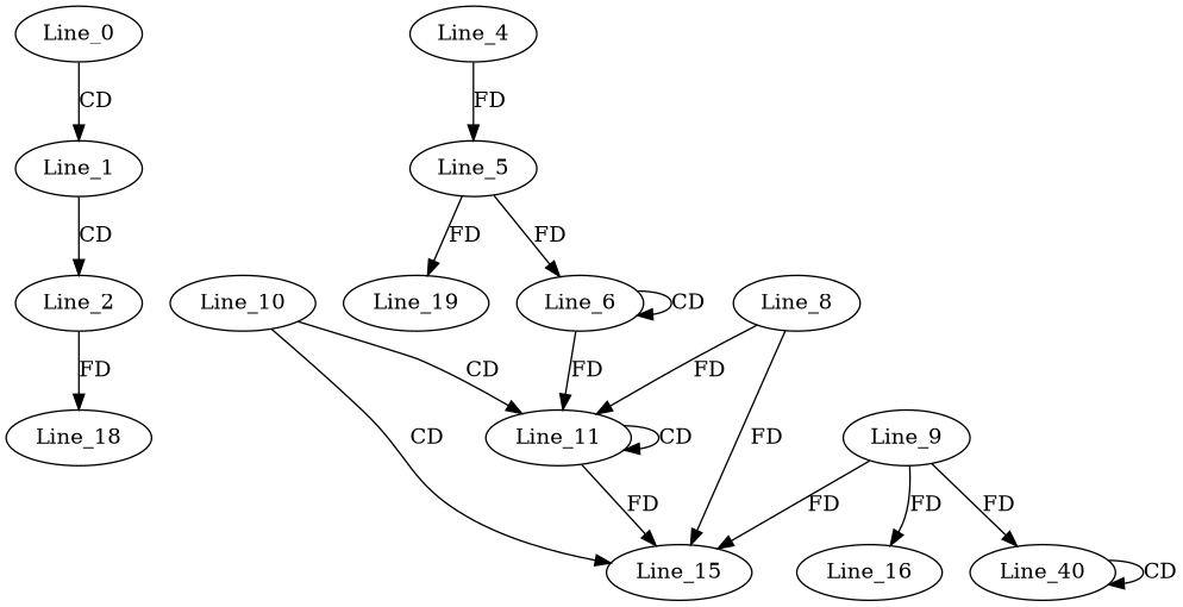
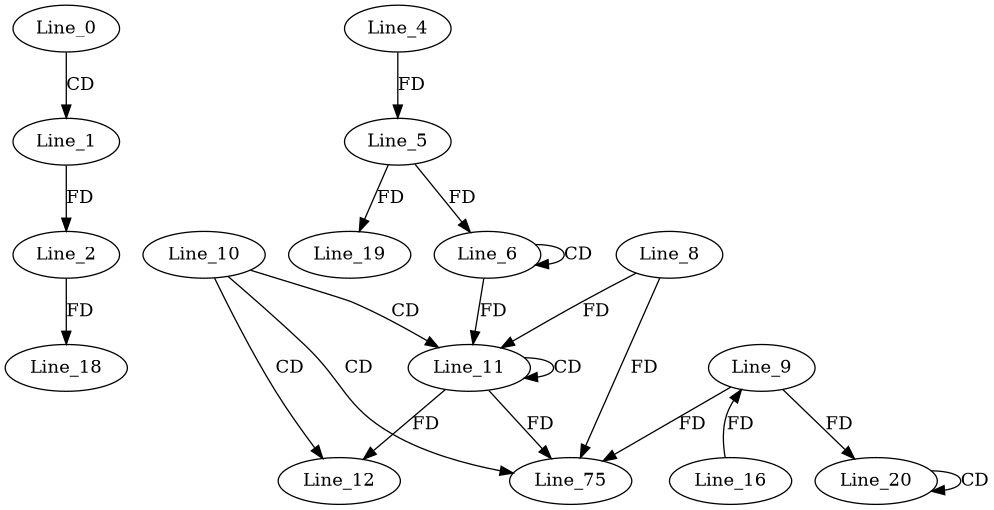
  digraph {
    Line_0
    Line_1
    Line_2
    Line_18
    Line_4
    Line_5
    Line_6
    Line_19
    Line_11
-   Line_15
+   Line_12
+   Line_15 [label=Line_75]
    Line_10
    Line_8
    Line_9
    n15 [label=Line_16]
-   Line_20 [label=Line_40]
+   Line_20
    Line_0 -> Line_1 [label=CD]
-   Line_1 -> Line_2 [label=CD]
+   Line_1 -> Line_2 [label=FD]
    Line_2 -> Line_18 [label=FD]
    Line_4 -> Line_5 [label=FD]
    Line_5 -> Line_6 [label=FD]
    Line_5 -> Line_19 [label=FD]
    Line_6 -> Line_6 [label=CD]
    Line_6 -> Line_11 [label=FD]
    Line_11 -> Line_11 [label=CD]
+   Line_11 -> Line_12 [label=FD]
    Line_11 -> Line_15 [label=FD]
    Line_10 -> Line_11 [label=CD]
+   Line_10 -> Line_12 [label=CD]
    Line_10 -> Line_15 [label=CD]
    Line_8 -> Line_11 [label=FD]
    Line_8 -> Line_15 [label=FD]
    Line_9 -> Line_15 [label=FD]
-   Line_9 -> n15 [label=FD]
+   n15 -> Line_9 [label=FD]
    Line_9 -> Line_20 [label=FD]
    Line_20 -> Line_20 [label=CD]
  }
